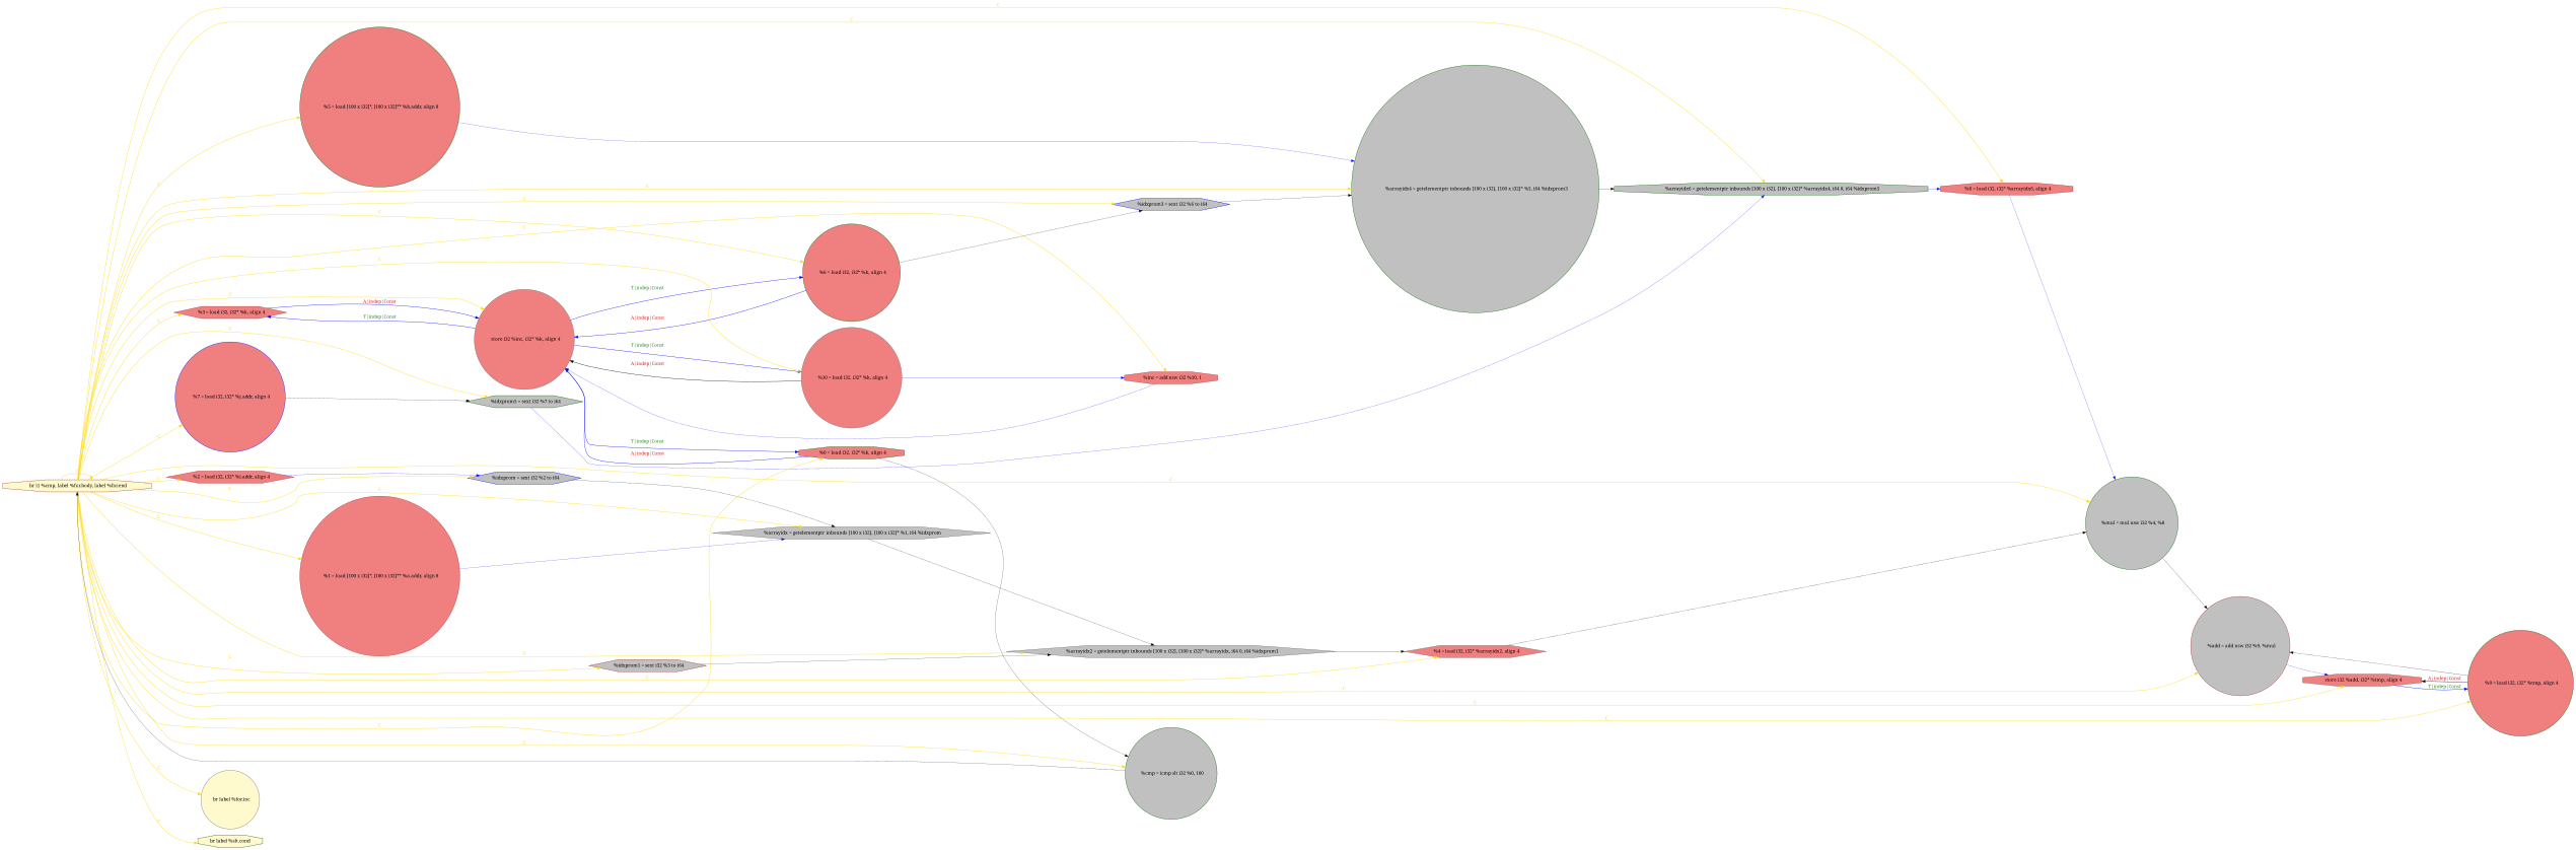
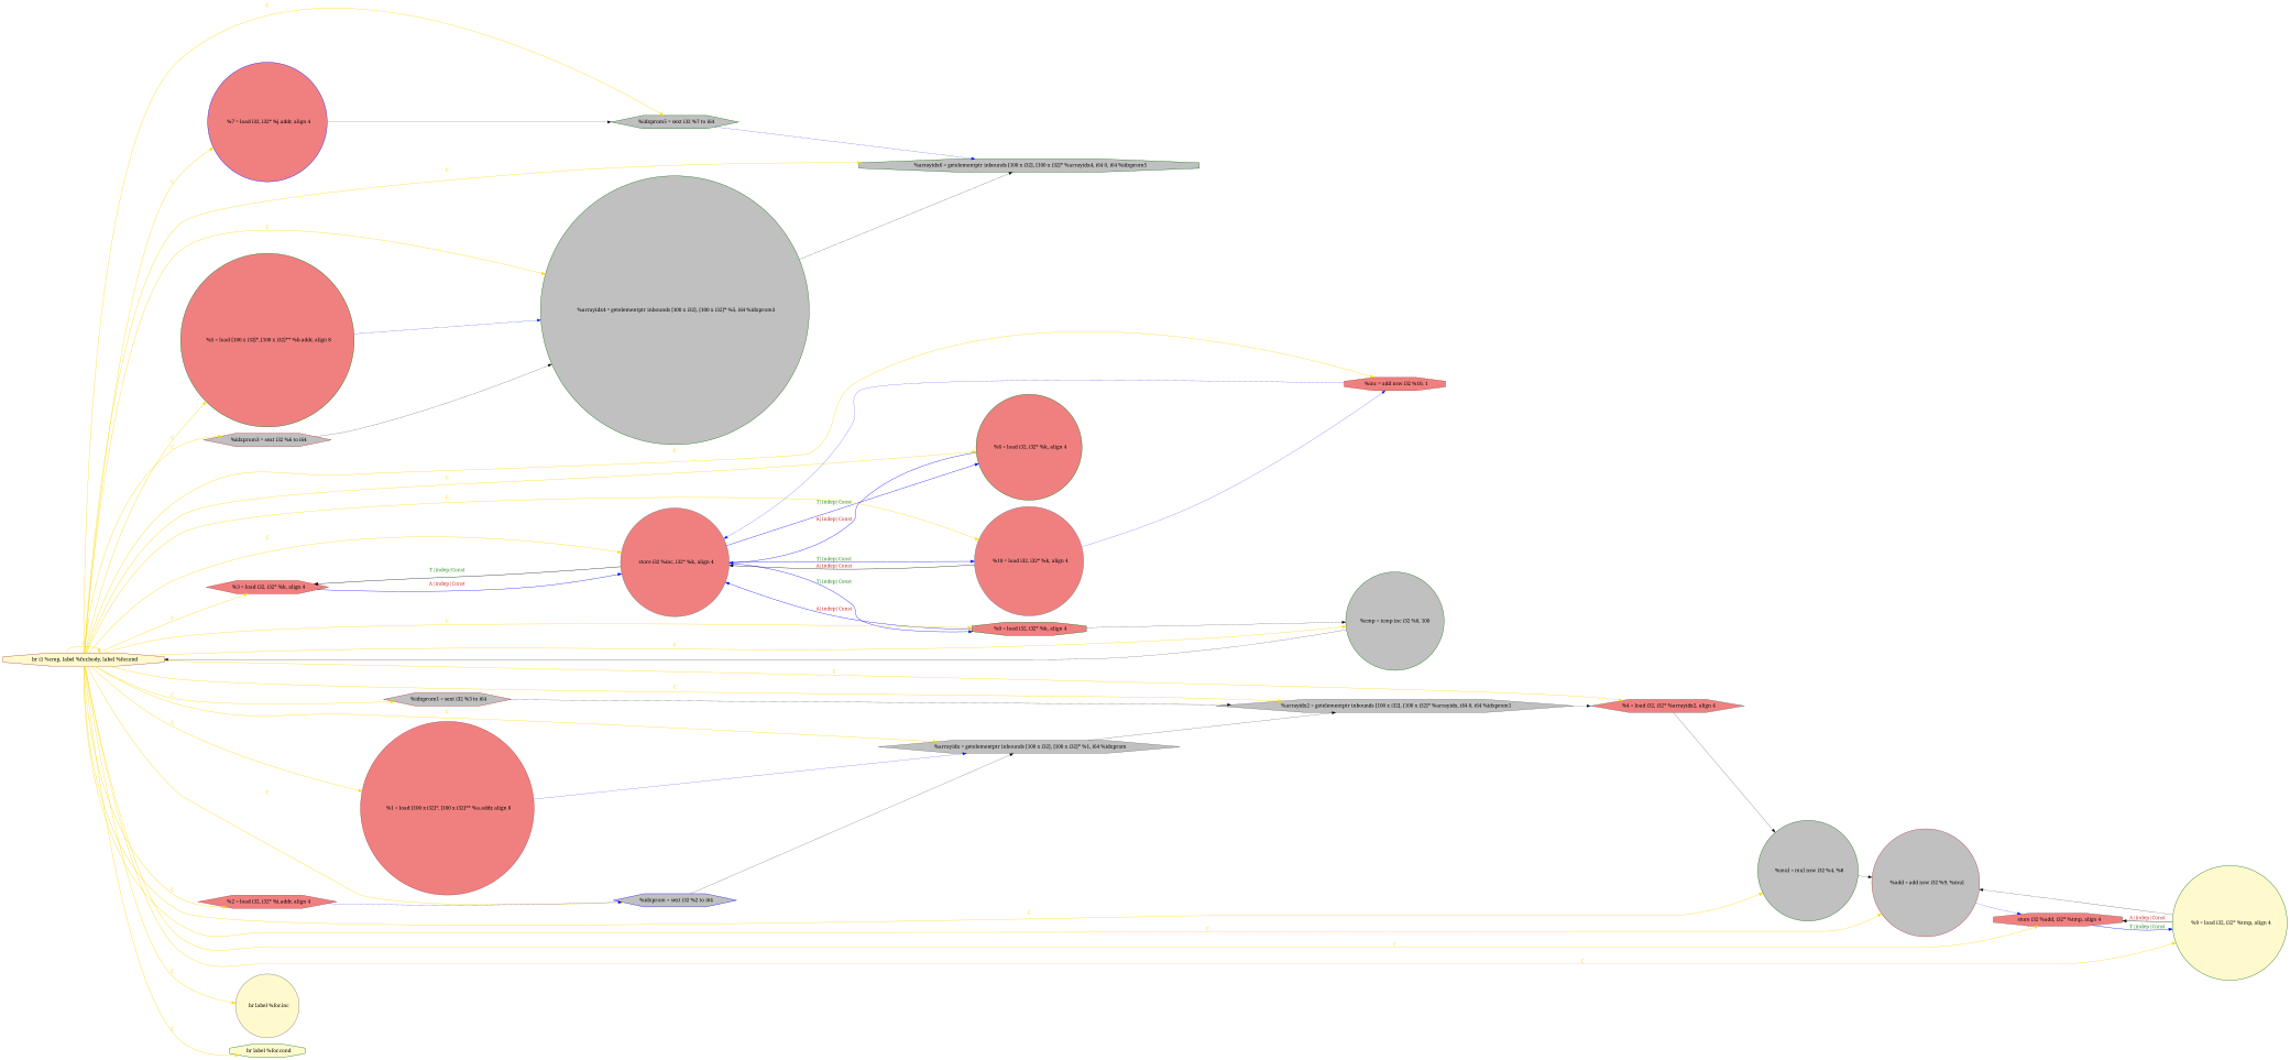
  digraph {
    fontname="Noto Serif"
    rankdir=LR
    node [color=darkgreen fillcolor=lightcoral fontname="Noto Serif" shape=circle style=filled]
    edge [color=gold fontcolor=gold fontname="Noto Serif" penwidth=1.0 style=solid]
    n1 [fillcolor=grey label="  %idxprom5 = sext i32 %7 to i64" shape=hexagon]
    n2 [fillcolor=grey label="  %arrayidx6 = getelementptr inbounds [100 x i32], [100 x i32]* %arrayidx4, i64 0, i64 %idxprom5" shape=octagon]
-   n3 [color=brown label="  %8 = load i32, i32* %arrayidx6, align 4" shape=octagon]
    n4 [color=brown label="  %3 = load i32, i32* %k, align 4" shape=hexagon]
    n5 [color=gray40 label="  store i32 %inc, i32* %k, align 4"]
    n6 [color=gray40 label="  %10 = load i32, i32* %k, align 4"]
    n7 [label="  %6 = load i32, i32* %k, align 4"]
    n8 [label="  %0 = load i32, i32* %k, align 4" shape=octagon]
    n9 [color=brown fillcolor=grey label="  %idxprom1 = sext i32 %3 to i64" shape=hexagon]
    n10 [color=gray40 fillcolor=grey label="  %arrayidx2 = getelementptr inbounds [100 x i32], [100 x i32]* %arrayidx, i64 0, i64 %idxprom1" shape=hexagon]
    n11 [color=blue fillcolor=grey label="  %idxprom = sext i32 %2 to i64" shape=hexagon]
    n12 [color=gray40 fillcolor=grey label="  %arrayidx = getelementptr inbounds [100 x i32], [100 x i32]* %1, i64 %idxprom" shape=hexagon]
    n13 [fillcolor=grey label="  %mul = mul nsw i32 %4, %8"]
    n14 [color=brown fillcolor=grey label="  %add = add nsw i32 %9, %mul"]
    n15 [color=gray40 label="  store i32 %add, i32* %tmp, align 4" shape=octagon]
    n16 [color=gray40 fillcolor=lemonchiffon label="  br label %for.inc"]
    n17 [color=brown fillcolor=lemonchiffon label="  br i1 %cmp, label %for.body, label %for.end" shape=octagon]
    n18 [fillcolor=grey label="  %arrayidx4 = getelementptr inbounds [100 x i32], [100 x i32]* %5, i64 %idxprom3"]
    n19 [color=brown label="  %2 = load i32, i32* %i.addr, align 4" shape=hexagon]
    n20 [color=brown label="  %1 = load [100 x i32]*, [100 x i32]** %a.addr, align 8"]
-   n21 [label="  %9 = load i32, i32* %tmp, align 4"]
+   n21 [fillcolor=lemonchiffon label="  %9 = load i32, i32* %tmp, align 4"]
    n22 [color=gray40 label="  %4 = load i32, i32* %arrayidx2, align 4" shape=hexagon]
    n23 [color=blue label="  %7 = load i32, i32* %j.addr, align 4"]
    n24 [label="  %5 = load [100 x i32]*, [100 x i32]** %b.addr, align 8"]
-   n25 [fillcolor=grey label="  %cmp = icmp slt i32 %0, 100"]
+   n25 [fillcolor=grey label="%cmp = icmp inc i32 %0, 100"]
    n26 [color=brown label="  %inc = add nsw i32 %10, 1" shape=octagon]
-   n27 [color=blue fillcolor=grey label="  %idxprom3 = sext i32 %6 to i64" shape=hexagon]
-   n28 [fillcolor=lemonchiffon label="br label %slt.cond" shape=octagon]
+   n27 [color=brown fillcolor=grey label="  %idxprom3 = sext i32 %6 to i64" shape=hexagon]
+   n28 [fillcolor=lemonchiffon label="  br label %for.cond" shape=octagon]
    n1 -> n2 [color=blue fontcolor=black penwidth=0.5]
-   n2 -> n3 [color=blue fontcolor=black penwidth=0.5]
-   n3 -> n13 [color=blue fontcolor=black penwidth=0.5]
    n4 -> n5 [color=blue fontcolor=firebrick3 label="A|indep|Const"]
-   n5 -> n4 [color=blue fontcolor=forestgreen label="T|indep|Const"]
+   n5 -> n4 [color=black fontcolor=forestgreen label="T|indep|Const"]
    n5 -> n6 [color=blue fontcolor=forestgreen label="T|indep|Const"]
    n5 -> n7 [color=blue fontcolor=forestgreen label="T|indep|Const"]
    n5 -> n8 [color=blue fontcolor=forestgreen label="T|indep|Const"]
    n6 -> n5 [color=black fontcolor=firebrick3 label="A|indep|Const"]
    n6 -> n26 [color=blue fontcolor=black penwidth=0.5]
    n7 -> n5 [color=blue fontcolor=firebrick3 label="A|indep|Const"]
-   n7 -> n27 [color=black fontcolor=black penwidth=0.5]
    n8 -> n5 [color=blue fontcolor=firebrick3 label="A|indep|Const"]
    n8 -> n25 [color=black fontcolor=black penwidth=0.5]
    n9 -> n10 [color=black fontcolor=black penwidth=0.5]
    n10 -> n22 [color=black fontcolor=black penwidth=0.5]
    n11 -> n12 [color=black fontcolor=black penwidth=0.5]
    n12 -> n10 [color=black fontcolor=black penwidth=0.5]
    n13 -> n14 [color=black fontcolor=black penwidth=0.5]
    n14 -> n15 [color=blue fontcolor=black penwidth=0.5]
    n15 -> n21 [color=blue fontcolor=forestgreen label="T|indep|Const"]
    n17 -> n1 [label=C]
    n17 -> n2 [label=C]
-   n17 -> n3 [label=C]
    n17 -> n4 [label=C]
    n17 -> n5 [label=C]
    n17 -> n6 [label=C]
    n17 -> n7 [label=C]
    n17 -> n8 [label=C]
    n17 -> n9 [label=C]
    n17 -> n10 [label=C]
    n17 -> n11 [label=C]
    n17 -> n12 [label=C]
    n17 -> n13 [label=C]
    n17 -> n14 [label=C]
    n17 -> n15 [label=C]
    n17 -> n16 [label=C]
    n17 -> n17 [label=C]
    n17 -> n18 [label=C]
    n17 -> n19 [label=C]
    n17 -> n20 [label=C]
    n17 -> n21 [label=C]
    n17 -> n22 [label=C]
    n17 -> n23 [label=C]
    n17 -> n24 [label=C]
    n17 -> n25 [label=C]
    n17 -> n26 [label=C]
    n17 -> n27 [label=C]
    n17 -> n28 [label=C]
    n18 -> n2 [color=black fontcolor=black penwidth=0.5]
    n19 -> n11 [color=blue fontcolor=black penwidth=0.5]
    n20 -> n12 [color=blue fontcolor=black penwidth=0.5]
    n21 -> n14 [color=black fontcolor=black penwidth=0.5]
    n21 -> n15 [color=black fontcolor=firebrick3 label="A|indep|Const"]
    n22 -> n13 [color=black fontcolor=black penwidth=0.5]
    n23 -> n1 [color=black fontcolor=black penwidth=0.5]
    n24 -> n18 [color=blue fontcolor=black penwidth=0.5]
    n25 -> n17 [color=black fontcolor=black penwidth=0.5]
    n26 -> n5 [color=blue fontcolor=black penwidth=0.5]
    n27 -> n18 [color=black fontcolor=black penwidth=0.5]
  }
